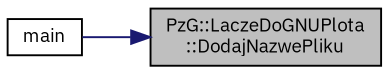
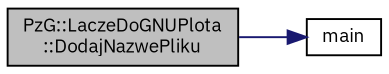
  digraph {
    rankdir=RL
    fontname="IBM Plex Sans"
    node [color=black fontname="IBM Plex Sans" fontsize=10 shape=record style=filled]
    n1 [fillcolor=grey75 fontcolor=black height=0.2 label="PzG::LaczeDoGNUPlota\l::DodajNazwePliku" width=0.4]
    n2 [fillcolor=white height=0.2 label=main width=0.4]
-   n1 -> n2 [color=midnightblue dir=back fontname="IBM Plex Sans" fontsize=10 labelfontname=Helvetica labelfontsize=10 style=solid]
+   n2 -> n1 [color=midnightblue dir=back fontname="IBM Plex Sans" fontsize=10 labelfontname=Helvetica labelfontsize=10 style=solid]
  }
